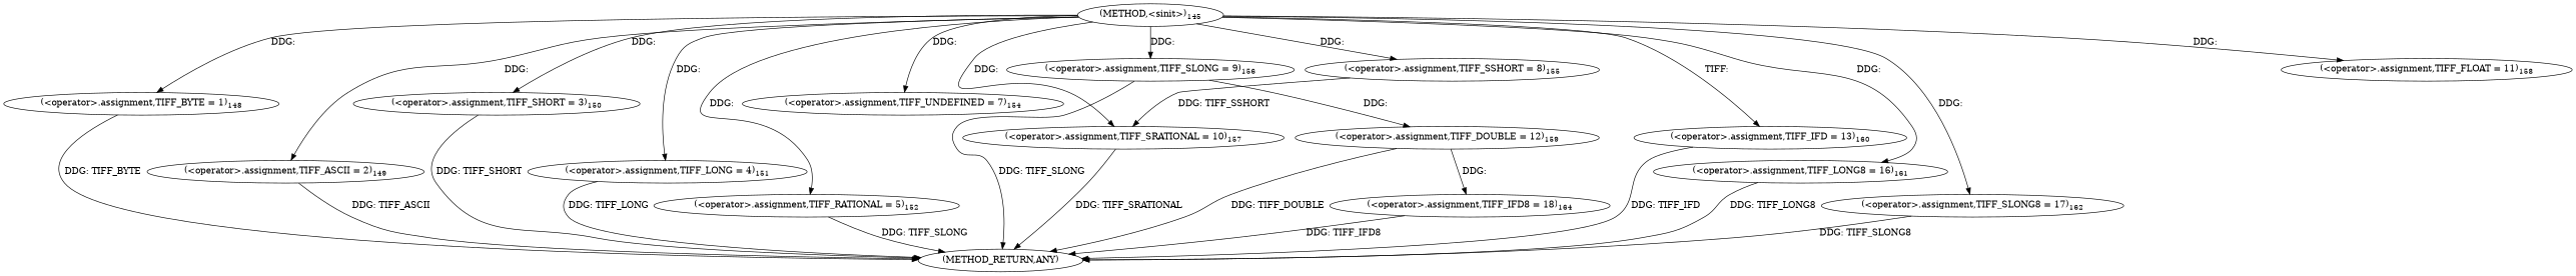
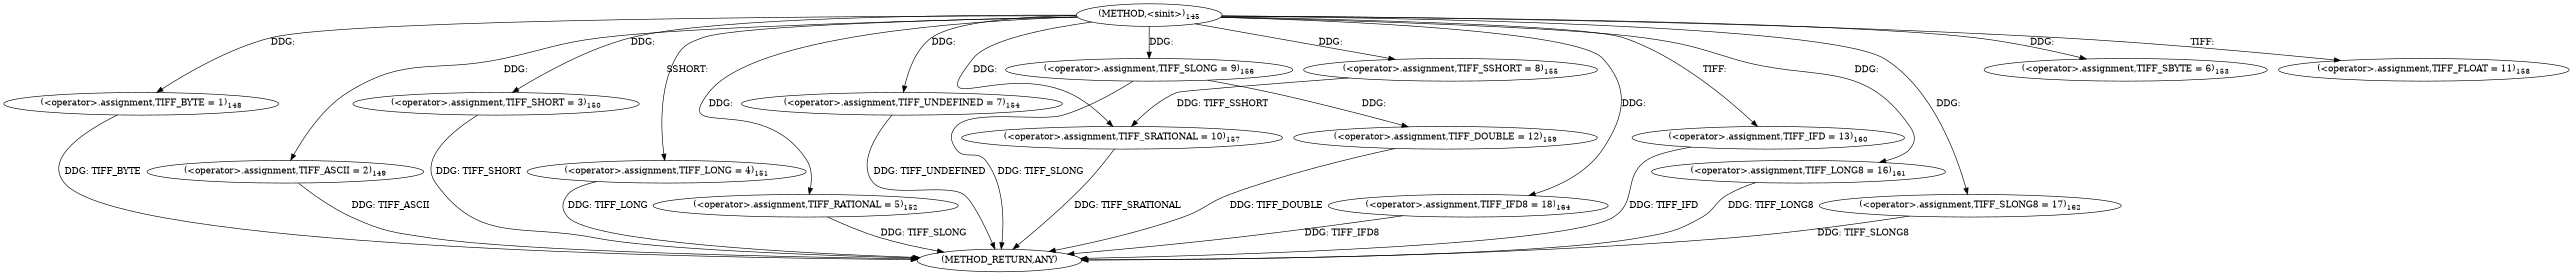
  digraph {
    n1 [label=<(METHOD,&lt;sinit&gt;)<SUB>145</SUB>>]
    n2 [label=<(&lt;operator&gt;.assignment,TIFF_BYTE = 1)<SUB>148</SUB>>]
    n3 [label=<(&lt;operator&gt;.assignment,TIFF_ASCII = 2)<SUB>149</SUB>>]
    n4 [label=<(&lt;operator&gt;.assignment,TIFF_SHORT = 3)<SUB>150</SUB>>]
    n5 [label=<(&lt;operator&gt;.assignment,TIFF_LONG = 4)<SUB>151</SUB>>]
    n6 [label=<(&lt;operator&gt;.assignment,TIFF_RATIONAL = 5)<SUB>152</SUB>>]
+   n7 [label=<(&lt;operator&gt;.assignment,TIFF_SBYTE = 6)<SUB>153</SUB>>]
    n8 [label=<(&lt;operator&gt;.assignment,TIFF_UNDEFINED = 7)<SUB>154</SUB>>]
    n9 [label=<(&lt;operator&gt;.assignment,TIFF_SSHORT = 8)<SUB>155</SUB>>]
    n10 [label=<(&lt;operator&gt;.assignment,TIFF_SLONG = 9)<SUB>156</SUB>>]
    n11 [label=<(&lt;operator&gt;.assignment,TIFF_SRATIONAL = 10)<SUB>157</SUB>>]
    n12 [label=<(&lt;operator&gt;.assignment,TIFF_FLOAT = 11)<SUB>158</SUB>>]
    n13 [label=<(&lt;operator&gt;.assignment,TIFF_IFD = 13)<SUB>160</SUB>>]
    n14 [label=<(&lt;operator&gt;.assignment,TIFF_LONG8 = 16)<SUB>161</SUB>>]
    n15 [label=<(&lt;operator&gt;.assignment,TIFF_SLONG8 = 17)<SUB>162</SUB>>]
    n16 [label=<(&lt;operator&gt;.assignment,TIFF_IFD8 = 18)<SUB>164</SUB>>]
    n17 [label=<(METHOD_RETURN,ANY)>]
    n18 [label=<(&lt;operator&gt;.assignment,TIFF_DOUBLE = 12)<SUB>159</SUB>>]
    n1 -> n2 [label="DDG: "]
    n1 -> n3 [label="DDG: "]
    n1 -> n4 [label="DDG: "]
-   n1 -> n5 [label="DDG: "]
+   n1 -> n5 [label="SSHORT: "]
    n1 -> n6 [label="DDG: "]
+   n1 -> n7 [label="DDG: "]
    n1 -> n8 [label="DDG: "]
    n1 -> n9 [label="DDG: "]
    n1 -> n10 [label="DDG: "]
    n1 -> n11 [label="DDG: "]
-   n1 -> n12 [label="DDG: "]
+   n1 -> n12 [label="TIFF: "]
    n1 -> n13 [label="TIFF: "]
    n1 -> n14 [label="DDG: "]
    n1 -> n15 [label="DDG: "]
-   n18 -> n16 [label="DDG: "]
+   n1 -> n16 [label="DDG: "]
    n2 -> n17 [label="DDG: TIFF_BYTE"]
    n3 -> n17 [label="DDG: TIFF_ASCII"]
    n4 -> n17 [label="DDG: TIFF_SHORT"]
    n5 -> n17 [label="DDG: TIFF_LONG"]
    n6 -> n17 [label="DDG: TIFF_SLONG"]
+   n8 -> n17 [label="DDG: TIFF_UNDEFINED"]
    n9 -> n11 [label="DDG: TIFF_SSHORT"]
    n10 -> n17 [label="DDG: TIFF_SLONG"]
    n10 -> n18 [label="DDG: "]
    n11 -> n17 [label="DDG: TIFF_SRATIONAL"]
    n13 -> n17 [label="DDG: TIFF_IFD"]
    n14 -> n17 [label="DDG: TIFF_LONG8"]
    n15 -> n17 [label="DDG: TIFF_SLONG8"]
    n16 -> n17 [label="DDG: TIFF_IFD8"]
    n18 -> n17 [label="DDG: TIFF_DOUBLE"]
  }
